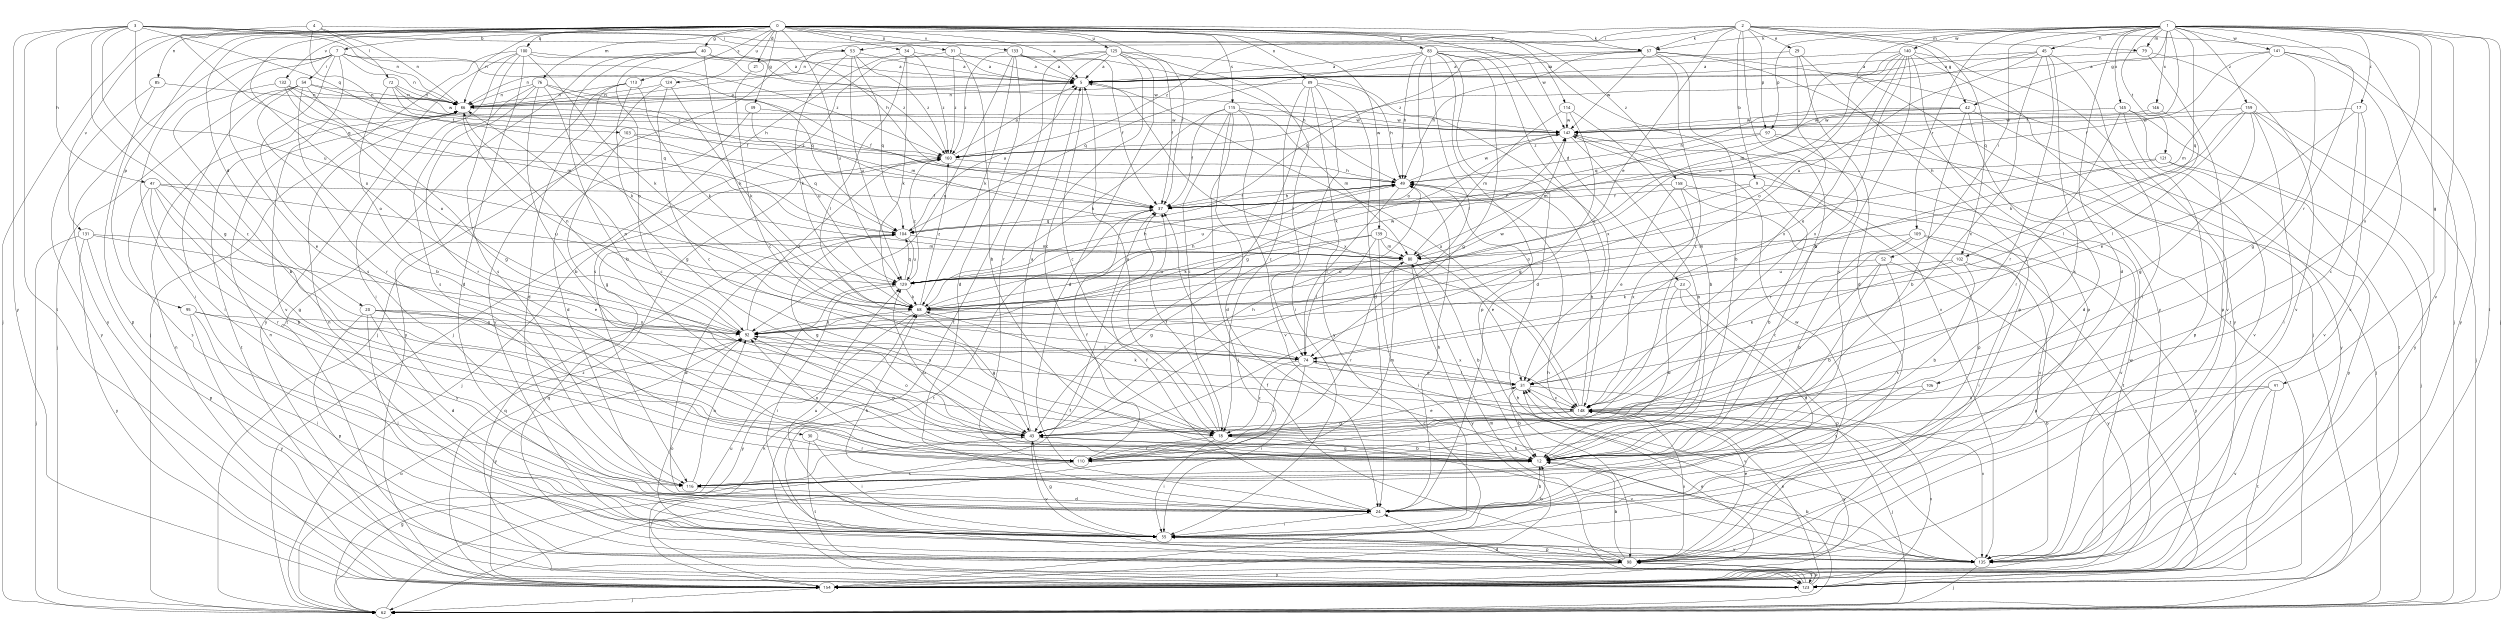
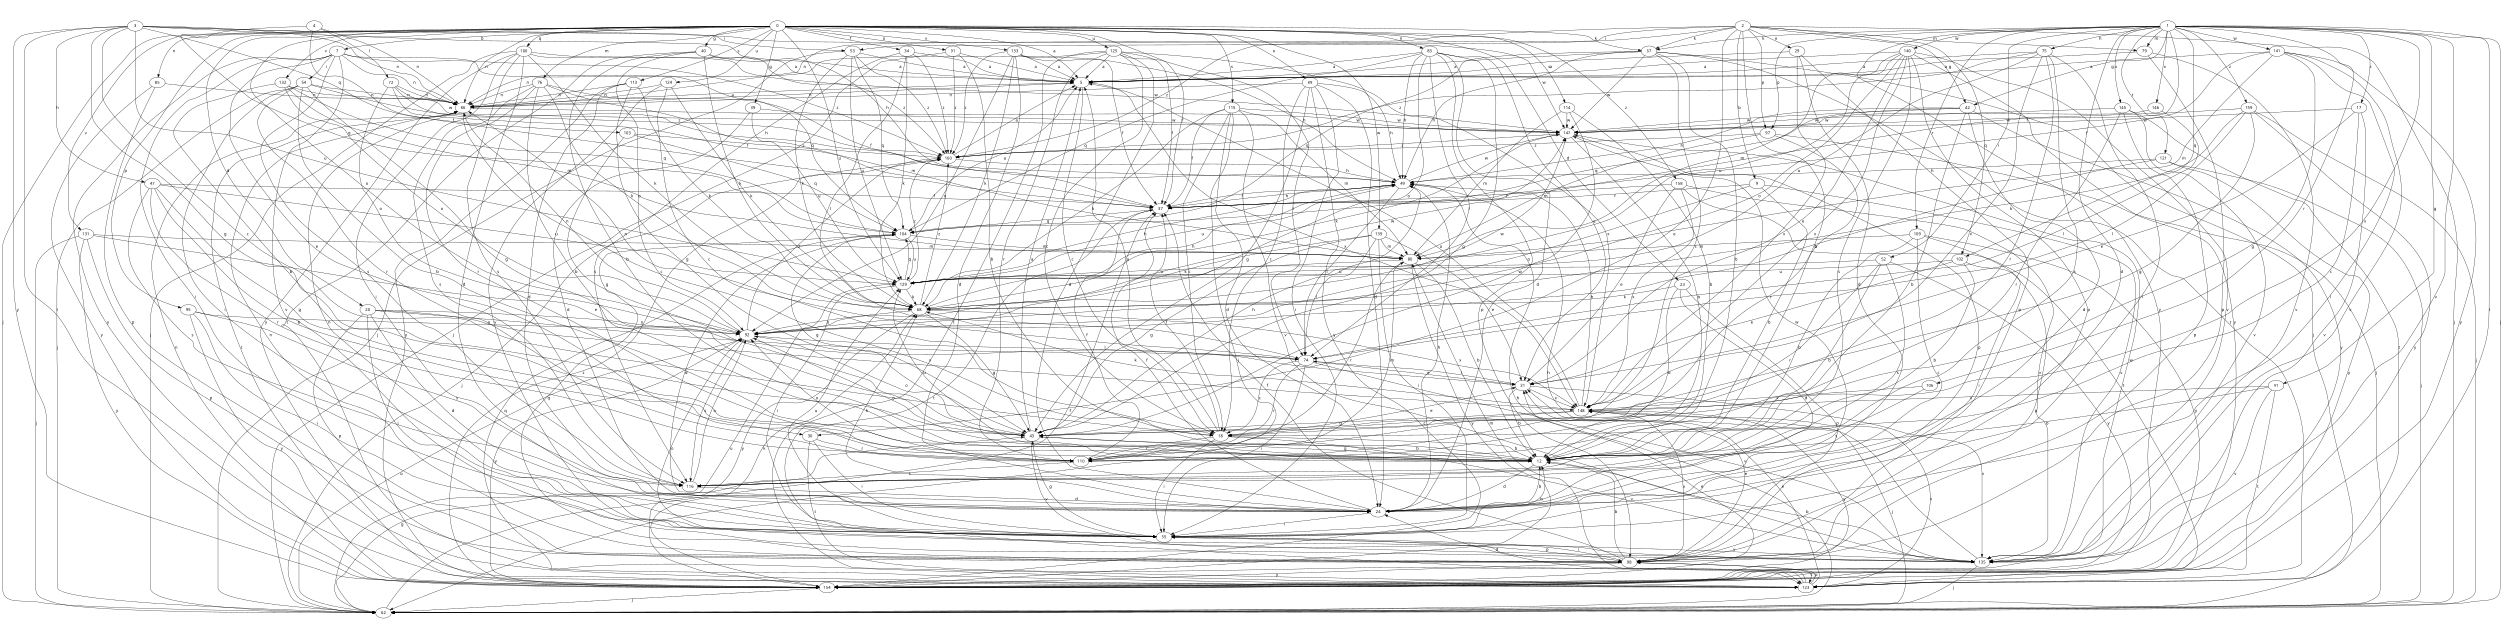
  strict digraph {
    fontname="Noto Sans"
    node [fontname="Noto Sans"]
    edge [fontname="Noto Sans"]
    0
    5
    7
    20
-   21
    23
    34
    37
    39
    40
    62
    67
    76
    83
    85
    86
    89
    91
    92
    95
    100
    113
    114
    115
    124
    125
    129
    131
    132
    133
    139
    158
    148
    18
    135
    154
    30
    160
    104
    54
    55
    116
    24
    74
    98
    12
    68
    123
    49
    142
    43
    110
    80
    31
    1
    17
    41
    42
-   45
+   45 [label=75]
    52
    79
    97
    102
    106
    109
    121
    140
    141
    145
    146
    159
    2
    9
    29
    53
    3
    47
    103
    4
    72
    0 -> 5 [label=a]
    0 -> 7 [label=b]
    0 -> 20 [label=d]
-   0 -> 21 [label=d]
    0 -> 23 [label=d]
    0 -> 34 [label=f]
    0 -> 37 [label=f]
    0 -> 39 [label=g]
    0 -> 40 [label=g]
    0 -> 62 [label=j]
    0 -> 67 [label=k]
    0 -> 76 [label=m]
    0 -> 83 [label=n]
    0 -> 85 [label=n]
    0 -> 86 [label=n]
    0 -> 89 [label=o]
    0 -> 91 [label=o]
    0 -> 92 [label=o]
    0 -> 95 [label=p]
    0 -> 100 [label=q]
    0 -> 113 [label=s]
    0 -> 114 [label=s]
    0 -> 115 [label=s]
    0 -> 124 [label=u]
    0 -> 125 [label=u]
    0 -> 129 [label=u]
    0 -> 131 [label=v]
    0 -> 132 [label=v]
    0 -> 133 [label=v]
    0 -> 139 [label=w]
    0 -> 158 [label=z]
    5 -> 86 [label=n]
    5 -> 148 [label=x]
    5 -> 18 [label=c]
    7 -> 86 [label=n]
    7 -> 135 [label=v]
    7 -> 154 [label=y]
    7 -> 30 [label=e]
    7 -> 160 [label=z]
    7 -> 104 [label=q]
    7 -> 54 [label=i]
    7 -> 55 [label=i]
    7 -> 116 [label=s]
    20 -> 92 [label=o]
    20 -> 148 [label=x]
    20 -> 55 [label=i]
    20 -> 24 [label=d]
    20 -> 74 [label=l]
    20 -> 98 [label=p]
-   21 -> 18 [label=c]
    23 -> 24 [label=d]
    23 -> 98 [label=p]
    23 -> 12 [label=b]
    23 -> 68 [label=k]
    34 -> 5 [label=a]
    34 -> 160 [label=z]
    34 -> 116 [label=s]
    34 -> 74 [label=l]
    34 -> 68 [label=k]
    37 -> 104 [label=q]
    37 -> 123 [label=t]
    37 -> 49 [label=h]
    39 -> 129 [label=u]
    39 -> 24 [label=d]
    39 -> 142 [label=w]
    40 -> 5 [label=a]
    40 -> 92 [label=o]
    40 -> 160 [label=z]
    40 -> 12 [label=b]
    40 -> 68 [label=k]
    40 -> 123 [label=t]
    62 -> 37 [label=f]
    62 -> 92 [label=o]
    62 -> 129 [label=u]
    62 -> 49 [label=h]
    62 -> 43 [label=g]
    67 -> 5 [label=a]
    67 -> 62 [label=j]
    67 -> 18 [label=c]
    67 -> 104 [label=q]
    67 -> 12 [label=b]
    67 -> 123 [label=t]
    67 -> 49 [label=h]
    67 -> 142 [label=w]
    76 -> 37 [label=f]
    76 -> 86 [label=n]
    76 -> 116 [label=s]
    76 -> 12 [label=b]
    76 -> 68 [label=k]
    76 -> 110 [label=r]
    76 -> 80 [label=m]
    83 -> 5 [label=a]
    83 -> 92 [label=o]
-   83 -> 135 [label=v]
    83 -> 104 [label=q]
    83 -> 24 [label=d]
    83 -> 74 [label=l]
    83 -> 98 [label=p]
    83 -> 49 [label=h]
    83 -> 43 [label=g]
    83 -> 31 [label=e]
    85 -> 86 [label=n]
    85 -> 154 [label=y]
    85 -> 98 [label=p]
    86 -> 5 [label=a]
    86 -> 18 [label=c]
    86 -> 123 [label=t]
    86 -> 142 [label=w]
    89 -> 86 [label=n]
    89 -> 18 [label=c]
    89 -> 154 [label=y]
    89 -> 55 [label=i]
    89 -> 24 [label=d]
    89 -> 49 [label=h]
    89 -> 43 [label=g]
    91 -> 5 [label=a]
    91 -> 62 [label=j]
    91 -> 160 [label=z]
    91 -> 12 [label=b]
    92 -> 86 [label=n]
    92 -> 154 [label=y]
    92 -> 160 [label=z]
+   92 -> 116 [label=s]
    92 -> 74 [label=l]
    92 -> 142 [label=w]
    95 -> 92 [label=o]
    95 -> 154 [label=y]
    95 -> 55 [label=i]
    95 -> 116 [label=s]
    100 -> 5 [label=a]
    100 -> 62 [label=j]
    100 -> 154 [label=y]
    100 -> 55 [label=i]
    100 -> 116 [label=s]
    100 -> 24 [label=d]
    100 -> 68 [label=k]
    100 -> 142 [label=w]
    113 -> 86 [label=n]
    113 -> 154 [label=y]
    113 -> 24 [label=d]
    113 -> 68 [label=k]
    113 -> 43 [label=g]
    114 -> 12 [label=b]
    114 -> 142 [label=w]
-   114 -> 43 [label=g]
+   114 -> 43 [label=w]
    114 -> 80 [label=m]
    115 -> 37 [label=f]
    115 -> 62 [label=j]
    115 -> 18 [label=c]
    115 -> 135 [label=v]
    115 -> 24 [label=d]
    115 -> 68 [label=k]
    115 -> 142 [label=w]
    115 -> 80 [label=m]
    124 -> 86 [label=n]
    124 -> 18 [label=c]
    124 -> 135 [label=v]
    124 -> 68 [label=k]
    125 -> 5 [label=a]
    125 -> 37 [label=f]
    125 -> 86 [label=n]
    125 -> 148 [label=x]
    125 -> 18 [label=c]
    125 -> 24 [label=d]
    125 -> 74 [label=l]
    125 -> 123 [label=t]
    125 -> 110 [label=r]
    129 -> 160 [label=z]
    129 -> 104 [label=q]
    129 -> 55 [label=i]
    129 -> 68 [label=k]
    129 -> 49 [label=h]
    131 -> 62 [label=j]
    131 -> 154 [label=y]
    131 -> 98 [label=p]
    131 -> 80 [label=m]
    131 -> 31 [label=e]
    132 -> 86 [label=n]
    132 -> 92 [label=o]
    132 -> 104 [label=q]
    132 -> 12 [label=b]
    132 -> 80 [label=m]
    133 -> 5 [label=a]
    133 -> 37 [label=f]
    133 -> 92 [label=o]
    133 -> 160 [label=z]
    133 -> 24 [label=d]
    133 -> 68 [label=k]
    133 -> 49 [label=h]
    139 -> 55 [label=i]
    139 -> 74 [label=l]
    139 -> 68 [label=k]
    139 -> 43 [label=g]
    139 -> 80 [label=m]
    139 -> 31 [label=e]
    158 -> 37 [label=f]
    158 -> 148 [label=x]
    158 -> 135 [label=v]
    158 -> 123 [label=t]
    158 -> 31 [label=e]
    148 -> 5 [label=a]
    148 -> 62 [label=j]
    148 -> 18 [label=c]
    148 -> 154 [label=y]
    148 -> 68 [label=k]
    148 -> 49 [label=h]
    148 -> 43 [label=g]
    18 -> 5 [label=a]
    18 -> 37 [label=f]
    18 -> 135 [label=v]
    18 -> 55 [label=i]
    18 -> 12 [label=b]
    18 -> 110 [label=r]
    18 -> 31 [label=e]
    135 -> 62 [label=j]
    135 -> 12 [label=b]
    135 -> 49 [label=h]
    154 -> 62 [label=j]
    154 -> 160 [label=z]
    154 -> 68 [label=k]
    154 -> 142 [label=w]
    154 -> 31 [label=e]
    30 -> 55 [label=i]
    30 -> 123 [label=t]
    30 -> 110 [label=r]
    160 -> 5 [label=a]
    160 -> 62 [label=j]
    160 -> 49 [label=h]
    104 -> 5 [label=a]
    104 -> 129 [label=u]
    104 -> 24 [label=d]
    104 -> 43 [label=g]
    104 -> 80 [label=m]
    54 -> 62 [label=j]
    54 -> 86 [label=n]
    54 -> 160 [label=z]
    54 -> 55 [label=i]
    54 -> 12 [label=b]
    54 -> 43 [label=g]
    54 -> 110 [label=r]
    55 -> 86 [label=n]
    55 -> 129 [label=u]
    55 -> 135 [label=v]
    55 -> 98 [label=p]
    55 -> 12 [label=b]
    55 -> 43 [label=g]
    116 -> 92 [label=o]
    116 -> 24 [label=d]
    24 -> 37 [label=f]
    24 -> 55 [label=i]
    24 -> 12 [label=b]
    24 -> 68 [label=k]
    24 -> 49 [label=h]
    24 -> 142 [label=w]
    74 -> 86 [label=n]
    74 -> 18 [label=c]
    74 -> 135 [label=v]
    74 -> 55 [label=i]
    74 -> 110 [label=r]
    74 -> 31 [label=e]
    98 -> 37 [label=f]
    98 -> 86 [label=n]
    98 -> 92 [label=o]
    98 -> 148 [label=x]
    98 -> 154 [label=y]
    98 -> 104 [label=q]
    98 -> 55 [label=i]
    98 -> 12 [label=b]
    98 -> 123 [label=t]
    98 -> 31 [label=e]
    12 -> 92 [label=o]
    12 -> 129 [label=u]
+   12 -> 24 [label=d]
    12 -> 43 [label=g]
    68 -> 92 [label=o]
    68 -> 148 [label=x]
    68 -> 154 [label=y]
    68 -> 160 [label=z]
    68 -> 49 [label=h]
    68 -> 142 [label=w]
    68 -> 43 [label=g]
    123 -> 86 [label=n]
    123 -> 148 [label=x]
    123 -> 104 [label=q]
    123 -> 24 [label=d]
    123 -> 98 [label=p]
    123 -> 80 [label=m]
    123 -> 31 [label=e]
    49 -> 37 [label=f]
    49 -> 129 [label=u]
    49 -> 74 [label=l]
    49 -> 142 [label=w]
    142 -> 160 [label=z]
    142 -> 98 [label=p]
    142 -> 12 [label=b]
    142 -> 68 [label=k]
    43 -> 5 [label=a]
    43 -> 92 [label=o]
    43 -> 135 [label=v]
    43 -> 12 [label=b]
    43 -> 49 [label=h]
    110 -> 37 [label=f]
    110 -> 92 [label=o]
    110 -> 116 [label=s]
    110 -> 80 [label=m]
    80 -> 129 [label=u]
    80 -> 154 [label=y]
    80 -> 12 [label=b]
    80 -> 110 [label=r]
    31 -> 148 [label=x]
    31 -> 135 [label=v]
    31 -> 74 [label=l]
    31 -> 12 [label=b]
    1 -> 37 [label=f]
    1 -> 62 [label=j]
    1 -> 67 [label=k]
    1 -> 148 [label=x]
    1 -> 135 [label=v]
    1 -> 154 [label=y]
    1 -> 24 [label=d]
    1 -> 123 [label=t]
    1 -> 17 [label=c]
    1 -> 41 [label=g]
    1 -> 42 [label=g]
    1 -> 45 [label=h]
    1 -> 52 [label=i]
    1 -> 79 [label=m]
    1 -> 97 [label=p]
    1 -> 102 [label=q]
    1 -> 106 [label=r]
    1 -> 109 [label=r]
    1 -> 121 [label=t]
    1 -> 140 [label=w]
    1 -> 141 [label=w]
    1 -> 145 [label=x]
    1 -> 146 [label=x]
    1 -> 159 [label=z]
    17 -> 18 [label=c]
    17 -> 135 [label=v]
    17 -> 142 [label=w]
    17 -> 31 [label=e]
    41 -> 148 [label=x]
    41 -> 135 [label=v]
    41 -> 12 [label=b]
    41 -> 123 [label=t]
    42 -> 154 [label=y]
    42 -> 104 [label=q]
    42 -> 24 [label=d]
    42 -> 12 [label=b]
    42 -> 49 [label=h]
    42 -> 142 [label=w]
    45 -> 5 [label=a]
    45 -> 129 [label=u]
    45 -> 148 [label=x]
    45 -> 160 [label=z]
    45 -> 55 [label=i]
    45 -> 116 [label=s]
    45 -> 110 [label=r]
    52 -> 129 [label=u]
    52 -> 154 [label=y]
    52 -> 116 [label=s]
    52 -> 12 [label=b]
    52 -> 110 [label=r]
    79 -> 5 [label=a]
    79 -> 135 [label=v]
    79 -> 98 [label=p]
    97 -> 62 [label=j]
    97 -> 160 [label=z]
    97 -> 110 [label=r]
    97 -> 80 [label=m]
    102 -> 129 [label=u]
    102 -> 98 [label=p]
    102 -> 12 [label=b]
    102 -> 31 [label=e]
    106 -> 148 [label=x]
    106 -> 116 [label=s]
-   109 -> 18 [label=c]
+   109 -> 24 [label=c]
    109 -> 154 [label=y]
    109 -> 55 [label=i]
    109 -> 12 [label=b]
    109 -> 80 [label=m]
    121 -> 62 [label=j]
    121 -> 92 [label=o]
    121 -> 154 [label=y]
    121 -> 49 [label=h]
    140 -> 5 [label=a]
    140 -> 92 [label=o]
    140 -> 129 [label=u]
    140 -> 148 [label=x]
    140 -> 135 [label=v]
    140 -> 154 [label=y]
    140 -> 116 [label=s]
    140 -> 98 [label=p]
    140 -> 80 [label=m]
    140 -> 31 [label=e]
    141 -> 5 [label=a]
    141 -> 37 [label=f]
    141 -> 135 [label=v]
    141 -> 154 [label=y]
    141 -> 43 [label=g]
    141 -> 80 [label=m]
    145 -> 135 [label=v]
    145 -> 98 [label=p]
    145 -> 123 [label=t]
    145 -> 142 [label=w]
    145 -> 110 [label=r]
    146 -> 74 [label=l]
    146 -> 142 [label=w]
    159 -> 62 [label=j]
    159 -> 154 [label=y]
-   159 -> 55 [label=i]
+   141 -> 55 [label=i]
    159 -> 74 [label=l]
    159 -> 68 [label=k]
    159 -> 142 [label=w]
    159 -> 43 [label=g]
    2 -> 62 [label=j]
    2 -> 67 [label=k]
    2 -> 86 [label=n]
-   2 -> 68 [label=e]
+   2 -> 30 [label=e]
    2 -> 160 [label=z]
    2 -> 12 [label=b]
    2 -> 42 [label=g]
    2 -> 79 [label=m]
    2 -> 97 [label=p]
    2 -> 102 [label=q]
    2 -> 9 [label=b]
    2 -> 29 [label=e]
    2 -> 53 [label=i]
    9 -> 37 [label=f]
    9 -> 92 [label=o]
    9 -> 135 [label=v]
    9 -> 12 [label=b]
    29 -> 5 [label=a]
    29 -> 148 [label=x]
    29 -> 24 [label=d]
    29 -> 98 [label=p]
    53 -> 5 [label=a]
    53 -> 62 [label=j]
    53 -> 129 [label=u]
    53 -> 160 [label=z]
    53 -> 104 [label=q]
    53 -> 68 [label=k]
    3 -> 86 [label=n]
    3 -> 129 [label=u]
    3 -> 18 [label=c]
    3 -> 154 [label=y]
    3 -> 123 [label=t]
    3 -> 49 [label=h]
    3 -> 142 [label=w]
    3 -> 43 [label=g]
    3 -> 53 [label=i]
    3 -> 47 [label=h]
    3 -> 103 [label=q]
    47 -> 37 [label=f]
    47 -> 129 [label=u]
    47 -> 116 [label=s]
    47 -> 12 [label=b]
    47 -> 43 [label=g]
    47 -> 110 [label=r]
    103 -> 160 [label=z]
    103 -> 104 [label=q]
    103 -> 43 [label=g]
    4 -> 37 [label=f]
-   4 -> 67 [label=k]
    4 -> 86 [label=n]
    4 -> 104 [label=q]
    4 -> 72 [label=l]
    72 -> 37 [label=f]
    72 -> 86 [label=n]
    72 -> 92 [label=o]
    72 -> 49 [label=h]
    72 -> 142 [label=w]
  }
